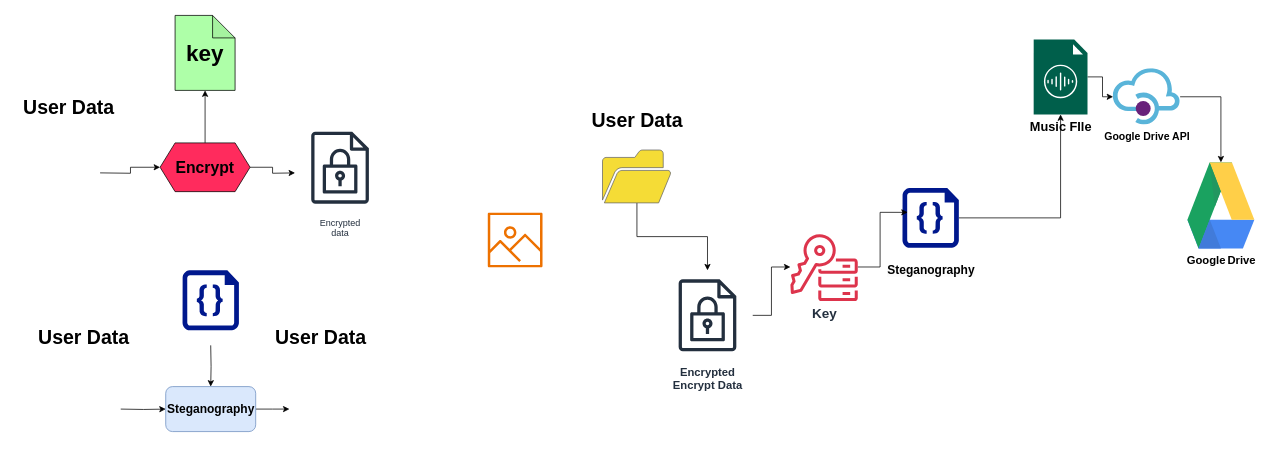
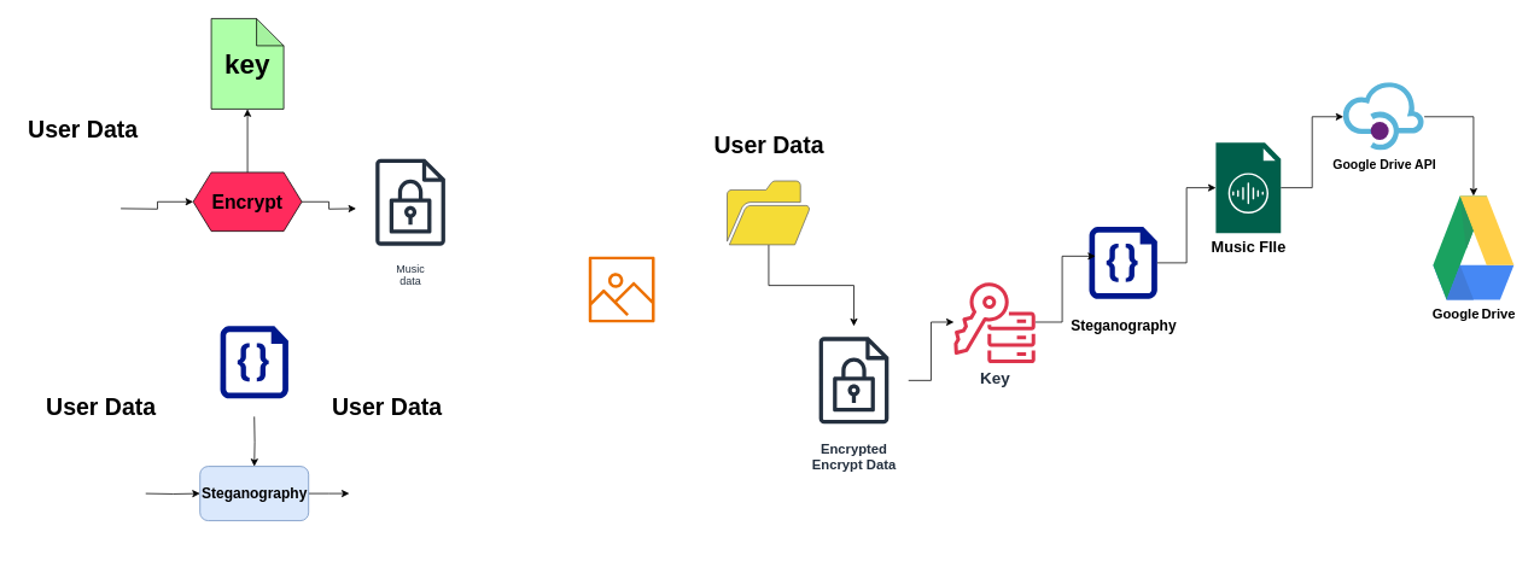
  <mxCell id="0" />
  <mxCell id="1" parent="0" />
  <mxCell id="2" style="edgeStyle=orthogonalEdgeStyle;rounded=0;orthogonalLoop=1;jettySize=auto;html=1;exitX=1;exitY=0.5;exitDx=0;exitDy=0;entryX=0;entryY=0.5;entryDx=0;entryDy=0;" parent="1" target="5" edge="1"><mxGeometry relative="1" as="geometry"><mxPoint x="133" y="230" as="sourcePoint" /></mxGeometry></mxCell>
  <mxCell id="3" style="edgeStyle=orthogonalEdgeStyle;rounded=0;orthogonalLoop=1;jettySize=auto;html=1;" parent="1" source="5" edge="1"><mxGeometry relative="1" as="geometry"><mxPoint x="273" y="120" as="targetPoint" /></mxGeometry></mxCell>
  <mxCell id="4" value="" style="edgeStyle=orthogonalEdgeStyle;rounded=0;orthogonalLoop=1;jettySize=auto;html=1;" parent="1" source="5" edge="1"><mxGeometry relative="1" as="geometry"><mxPoint x="393" y="230" as="targetPoint" /></mxGeometry></mxCell>
  <mxCell id="5" value="&lt;font style=&quot;font-size: 21px;&quot;&gt;&lt;b&gt;Encrypt&lt;/b&gt;&lt;/font&gt;" style="shape=hexagon;perimeter=hexagonPerimeter2;whiteSpace=wrap;html=1;fixedSize=1;fillColor=#FF2B5D;" parent="1" vertex="1"><mxGeometry x="213" y="190" width="120" height="65" as="geometry" /></mxCell>
  <mxCell id="6" value="&lt;font style=&quot;font-size: 30px;&quot;&gt;&lt;b&gt;key&lt;/b&gt;&lt;/font&gt;" style="shape=note;whiteSpace=wrap;html=1;backgroundOutline=1;darkOpacity=0.05;fillColor=#AEFFA8;" parent="1" vertex="1"><mxGeometry x="233" y="20" width="80" height="100" as="geometry" /></mxCell>
  <mxCell id="7" value="" style="edgeStyle=orthogonalEdgeStyle;rounded=0;orthogonalLoop=1;jettySize=auto;html=1;" parent="1" target="10" edge="1"><mxGeometry relative="1" as="geometry"><mxPoint x="160.5" y="545" as="sourcePoint" /></mxGeometry></mxCell>
  <mxCell id="8" value="" style="edgeStyle=orthogonalEdgeStyle;rounded=0;orthogonalLoop=1;jettySize=auto;html=1;" parent="1" target="10" edge="1"><mxGeometry relative="1" as="geometry"><mxPoint x="280.5" y="460" as="sourcePoint" /></mxGeometry></mxCell>
  <mxCell id="9" value="" style="edgeStyle=orthogonalEdgeStyle;rounded=0;orthogonalLoop=1;jettySize=auto;html=1;" parent="1" source="10" edge="1"><mxGeometry relative="1" as="geometry"><mxPoint x="385.5" y="545" as="targetPoint" /></mxGeometry></mxCell>
  <mxCell id="10" value="&lt;b&gt;&lt;font style=&quot;font-size: 16px;&quot;&gt;Steganography&lt;/font&gt;&lt;/b&gt;" style="rounded=1;whiteSpace=wrap;html=1;fillColor=#dae8fc;strokeColor=#6c8ebf;" parent="1" vertex="1"><mxGeometry x="220.5" y="515" width="120" height="60" as="geometry" /></mxCell>
  <mxCell id="11" value="" style="shape=image;html=1;verticalAlign=top;verticalLabelPosition=bottom;labelBackgroundColor=#ffffff;imageAspect=0;aspect=fixed;image=https://cdn2.iconfinder.com/data/icons/boxicons-solid-vol-2/24/bxs-file-png-128.png" parent="1" vertex="1"><mxGeometry x="32.5" y="157" width="128" height="128" as="geometry" /></mxCell>
  <mxCell id="12" value="&lt;font style=&quot;font-size: 26px;&quot;&gt;&lt;b&gt;User Data&lt;/b&gt;&lt;/font&gt;" style="text;html=1;align=center;verticalAlign=middle;resizable=0;points=[];autosize=1;strokeColor=none;fillColor=none;" parent="1" vertex="1"><mxGeometry x="20.5" y="123" width="140" height="40" as="geometry" /></mxCell>
- <mxCell id="13" value="Encrypted&#10;data" style="sketch=0;outlineConnect=0;fontColor=#232F3E;gradientColor=none;strokeColor=#232F3E;fillColor=#ffffff;dashed=0;verticalLabelPosition=bottom;verticalAlign=top;align=center;html=1;fontSize=12;fontStyle=0;aspect=fixed;shape=mxgraph.aws4.resourceIcon;resIcon=mxgraph.aws4.encrypted_data;" parent="1" vertex="1"><mxGeometry x="393" y="163" width="120" height="120" as="geometry" /></mxCell>
+ <mxCell id="13" value="Music&#10;data" style="sketch=0;outlineConnect=0;fontColor=#232F3E;gradientColor=none;strokeColor=#232F3E;fillColor=#ffffff;dashed=0;verticalLabelPosition=bottom;verticalAlign=top;align=center;html=1;fontSize=12;fontStyle=0;aspect=fixed;shape=mxgraph.aws4.resourceIcon;resIcon=mxgraph.aws4.encrypted_data;" parent="1" vertex="1"><mxGeometry x="393" y="163" width="120" height="120" as="geometry" /></mxCell>
  <mxCell id="14" value="" style="shape=image;html=1;verticalAlign=top;verticalLabelPosition=bottom;labelBackgroundColor=#ffffff;imageAspect=0;aspect=fixed;image=https://cdn2.iconfinder.com/data/icons/boxicons-solid-vol-2/24/bxs-file-png-128.png" parent="1" vertex="1"><mxGeometry x="53" y="470" width="128" height="128" as="geometry" /></mxCell>
  <mxCell id="15" value="&lt;font style=&quot;font-size: 26px;&quot;&gt;&lt;b&gt;User Data&lt;/b&gt;&lt;/font&gt;" style="text;html=1;align=center;verticalAlign=middle;resizable=0;points=[];autosize=1;strokeColor=none;fillColor=none;" parent="1" vertex="1"><mxGeometry x="41" y="430" width="140" height="40" as="geometry" /></mxCell>
  <mxCell id="16" value="" style="sketch=0;aspect=fixed;pointerEvents=1;shadow=0;dashed=0;html=1;strokeColor=none;labelPosition=center;verticalLabelPosition=bottom;verticalAlign=top;align=center;fillColor=#00188D;shape=mxgraph.azure.code_file" parent="1" vertex="1"><mxGeometry x="242.9" y="360" width="75.2" height="80" as="geometry" /></mxCell>
  <mxCell id="17" value="" style="shape=image;html=1;verticalAlign=top;verticalLabelPosition=bottom;labelBackgroundColor=#ffffff;imageAspect=0;aspect=fixed;image=https://cdn2.iconfinder.com/data/icons/boxicons-solid-vol-2/24/bxs-file-png-128.png" parent="1" vertex="1"><mxGeometry x="369" y="470" width="128" height="128" as="geometry" /></mxCell>
  <mxCell id="18" value="&lt;font style=&quot;font-size: 26px;&quot;&gt;&lt;b&gt;User Data&lt;/b&gt;&lt;/font&gt;" style="text;html=1;align=center;verticalAlign=middle;resizable=0;points=[];autosize=1;strokeColor=none;fillColor=none;" parent="1" vertex="1"><mxGeometry x="357" y="430" width="140" height="40" as="geometry" /></mxCell>
  <mxCell id="19" value="&lt;font style=&quot;font-size: 26px;&quot;&gt;&lt;b&gt;User Data&lt;/b&gt;&lt;/font&gt;" style="text;html=1;align=center;verticalAlign=middle;resizable=0;points=[];autosize=1;strokeColor=none;fillColor=none;" parent="1" vertex="1"><mxGeometry x="778.9" y="140" width="140" height="40" as="geometry" /></mxCell>
  <mxCell id="20" style="edgeStyle=orthogonalEdgeStyle;rounded=0;orthogonalLoop=1;jettySize=auto;html=1;" parent="1" source="21" target="25" edge="1"><mxGeometry relative="1" as="geometry" /></mxCell>
  <mxCell id="21" value="&lt;b style=&quot;font-size: 15px;&quot;&gt;Encrypted&lt;br&gt;Encrypt Data&lt;br&gt;&lt;/b&gt;" style="sketch=0;outlineConnect=0;fontColor=#232F3E;gradientColor=none;strokeColor=#232F3E;fillColor=#ffffff;dashed=0;verticalLabelPosition=bottom;verticalAlign=top;align=center;html=1;fontSize=12;fontStyle=0;aspect=fixed;shape=mxgraph.aws4.resourceIcon;resIcon=mxgraph.aws4.encrypted_data;" parent="1" vertex="1"><mxGeometry x="883" y="360" width="120" height="120" as="geometry" /></mxCell>
  <mxCell id="22" style="edgeStyle=orthogonalEdgeStyle;rounded=0;orthogonalLoop=1;jettySize=auto;html=1;" parent="1" source="23" target="27" edge="1"><mxGeometry relative="1" as="geometry" /></mxCell>
  <mxCell id="23" value="&lt;br&gt;&lt;b style=&quot;border-color: var(--border-color); color: rgb(0, 0, 0); font-family: Helvetica; font-size: 12px; font-style: normal; font-variant-ligatures: normal; font-variant-caps: normal; letter-spacing: normal; orphans: 2; text-align: center; text-indent: 0px; text-transform: none; widows: 2; word-spacing: 0px; -webkit-text-stroke-width: 0px; background-color: rgb(251, 251, 251); text-decoration-thickness: initial; text-decoration-style: initial; text-decoration-color: initial;&quot;&gt;&lt;font style=&quot;border-color: var(--border-color); font-size: 16px;&quot;&gt;Steganography&lt;/font&gt;&lt;/b&gt;" style="sketch=0;aspect=fixed;pointerEvents=1;shadow=0;dashed=0;html=1;strokeColor=none;labelPosition=center;verticalLabelPosition=bottom;verticalAlign=top;align=center;fillColor=#00188D;shape=mxgraph.azure.code_file" parent="1" vertex="1"><mxGeometry x="1203" y="250" width="75.2" height="80" as="geometry" /></mxCell>
  <mxCell id="24" style="edgeStyle=orthogonalEdgeStyle;rounded=0;orthogonalLoop=1;jettySize=auto;html=1;entryX=0.094;entryY=0.408;entryDx=0;entryDy=0;entryPerimeter=0;" parent="1" source="25" target="23" edge="1"><mxGeometry relative="1" as="geometry"><mxPoint x="1098.5" y="210" as="targetPoint" /></mxGeometry></mxCell>
  <mxCell id="25" value="&lt;span style=&quot;font-size: 18px;&quot;&gt;&lt;b&gt;Key&lt;/b&gt;&lt;/span&gt;" style="sketch=0;outlineConnect=0;fontColor=#232F3E;gradientColor=none;fillColor=#DD344C;strokeColor=none;dashed=0;verticalLabelPosition=bottom;verticalAlign=top;align=center;html=1;fontSize=12;fontStyle=0;aspect=fixed;pointerEvents=1;shape=mxgraph.aws4.key_management_service_external_key_store;" parent="1" vertex="1"><mxGeometry x="1053" y="310" width="91" height="91" as="geometry" /></mxCell>
  <mxCell id="26" style="edgeStyle=orthogonalEdgeStyle;rounded=0;orthogonalLoop=1;jettySize=auto;html=1;" parent="1" source="27" target="29" edge="1"><mxGeometry relative="1" as="geometry" /></mxCell>
- <mxCell id="27" value="&lt;b&gt;&lt;font style=&quot;font-size: 17px;&quot;&gt;Music FIle&lt;/font&gt;&lt;/b&gt;" style="sketch=0;pointerEvents=1;shadow=0;dashed=0;html=1;strokeColor=none;fillColor=#005F4B;labelPosition=center;verticalLabelPosition=bottom;verticalAlign=top;align=center;outlineConnect=0;shape=mxgraph.veeam2.audio_file;" parent="1" vertex="1"><mxGeometry x="1378" y="52" width="71.79" height="100" as="geometry" /></mxCell>
+ <mxCell id="27" value="&lt;b&gt;&lt;font style=&quot;font-size: 17px;&quot;&gt;Music FIle&lt;/font&gt;&lt;/b&gt;" style="sketch=0;pointerEvents=1;shadow=0;dashed=0;html=1;strokeColor=none;fillColor=#005F4B;labelPosition=center;verticalLabelPosition=bottom;verticalAlign=top;align=center;outlineConnect=0;shape=mxgraph.veeam2.audio_file;" parent="1" vertex="1"><mxGeometry x="1343" y="157" width="71.79" height="100" as="geometry" /></mxCell>
  <mxCell id="28" style="edgeStyle=orthogonalEdgeStyle;rounded=0;orthogonalLoop=1;jettySize=auto;html=1;" parent="1" source="29" target="30" edge="1"><mxGeometry relative="1" as="geometry" /></mxCell>
  <mxCell id="29" value="&lt;b&gt;&lt;font style=&quot;font-size: 14px;&quot;&gt;Google Drive API&lt;/font&gt;&lt;/b&gt;" style="image;sketch=0;aspect=fixed;html=1;points=[];align=center;fontSize=12;image=img/lib/mscae/API_Management.svg;" parent="1" vertex="1"><mxGeometry x="1484" y="91" width="89.29" height="75" as="geometry" /></mxCell>
  <mxCell id="30" value="&lt;b&gt;&lt;font style=&quot;font-size: 15px;&quot;&gt;Google&lt;/font&gt;&lt;font size=&quot;1&quot; style=&quot;&quot;&gt; &lt;/font&gt;&lt;font style=&quot;font-size: 15px;&quot;&gt;Drive&lt;/font&gt;&lt;/b&gt;" style="dashed=0;outlineConnect=0;html=1;align=center;labelPosition=center;verticalLabelPosition=bottom;verticalAlign=top;shape=mxgraph.weblogos.google_drive" parent="1" vertex="1"><mxGeometry x="1583" y="216" width="89.3" height="115" as="geometry" /></mxCell>
  <mxCell id="31" style="edgeStyle=orthogonalEdgeStyle;rounded=0;orthogonalLoop=1;jettySize=auto;html=1;" edge="1" parent="1" source="32" target="21"><mxGeometry relative="1" as="geometry" /></mxCell>
  <mxCell id="32" value="" style="sketch=0;pointerEvents=1;shadow=0;dashed=0;html=1;strokeColor=#666666;fillColor=#F5DC36;labelPosition=center;verticalLabelPosition=bottom;verticalAlign=top;outlineConnect=0;align=center;shape=mxgraph.office.concepts.folder_open;fontColor=#333333;" vertex="1" parent="1"><mxGeometry x="803" y="199.5" width="91.81" height="70.5" as="geometry" /></mxCell>
  <mxCell id="33" value="" style="sketch=0;outlineConnect=0;fontColor=#232F3E;gradientColor=none;fillColor=#ED7100;strokeColor=none;dashed=0;verticalLabelPosition=bottom;verticalAlign=top;align=center;html=1;fontSize=12;fontStyle=0;aspect=fixed;pointerEvents=1;shape=mxgraph.aws4.container_registry_image;" vertex="1" parent="1"><mxGeometry x="650" y="283" width="73" height="73" as="geometry" /></mxCell>
